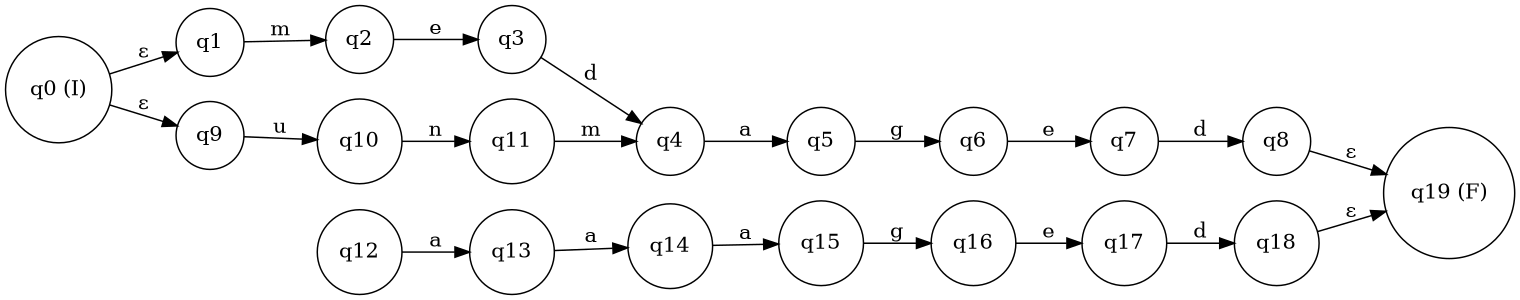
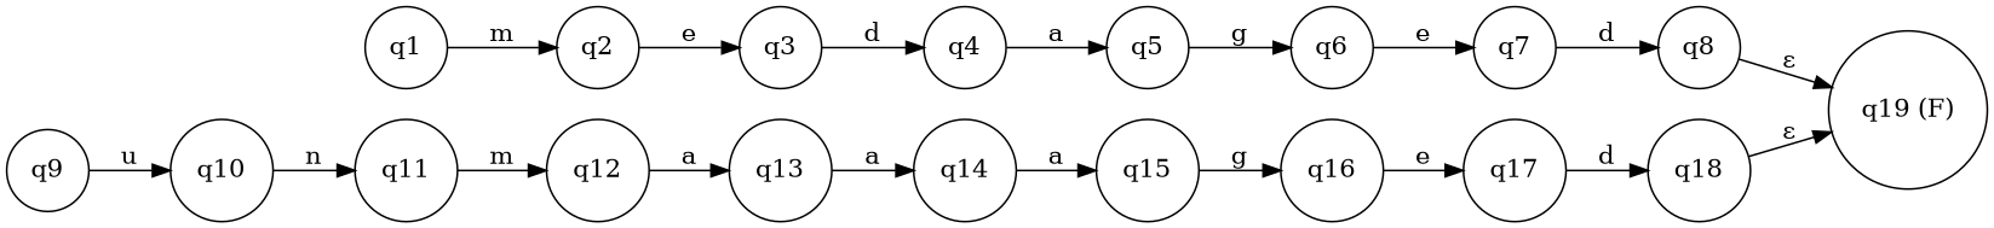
  digraph {
    rankdir=LR
    node [shape=circle]
-   n1 [label="q0 (I)"]
    n2 [label=q1]
    n3 [label=q9]
    n4 [label=q2]
    n5 [label=q10]
    n6 [label=q3]
    n7 [label=q4]
    n8 [label=q5]
    n9 [label=q6]
    n10 [label=q7]
    n11 [label=q8]
    n12 [label="q19 (F)"]
    n13 [label=q11]
    n14 [label=q12]
    n15 [label=q13]
    n16 [label=q14]
    n17 [label=q15]
    n18 [label=q16]
    n19 [label=q17]
    n20 [label=q18]
-   n1 -> n2 [label="ε"]
-   n1 -> n3 [label="ε"]
    n2 -> n4 [label=m]
    n3 -> n5 [label=u]
    n4 -> n6 [label=e]
    n5 -> n13 [label=n]
    n6 -> n7 [label=d]
    n7 -> n8 [label=a]
    n8 -> n9 [label=g]
    n9 -> n10 [label=e]
    n10 -> n11 [label=d]
    n11 -> n12 [label="ε"]
-   n13 -> n7 [label=m]
+   n13 -> n14 [label=m]
    n14 -> n15 [label=a]
    n15 -> n16 [label=a]
    n16 -> n17 [label=a]
    n17 -> n18 [label=g]
    n18 -> n19 [label=e]
    n19 -> n20 [label=d]
    n20 -> n12 [label="ε"]
  }
